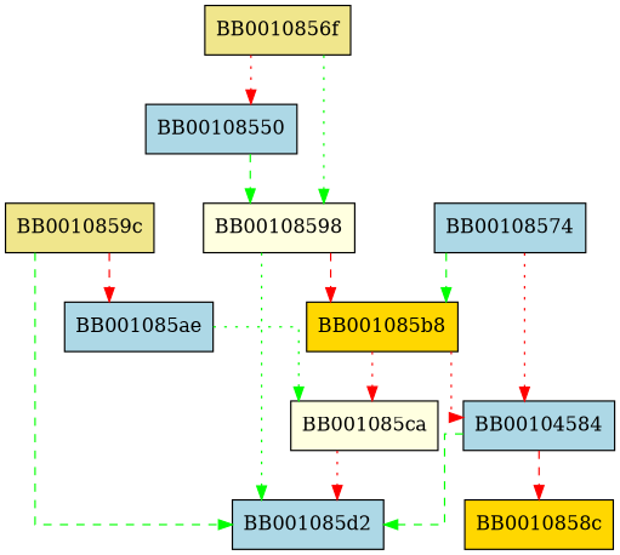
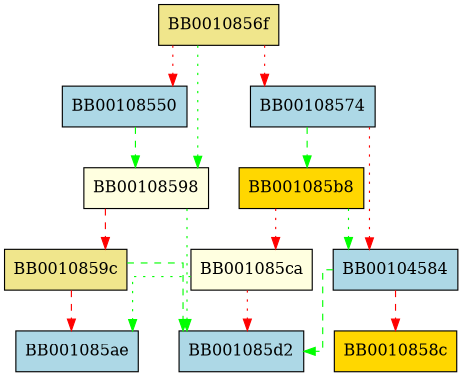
  digraph {
    splines=ortho
    node [fillcolor=lightblue shape=box style=filled]
    edge [color=green style=dotted]
    BB00108598 [fillcolor=lightyellow]
    BB00108550
    BB001085d2
    BB0010859c [fillcolor=khaki]
    BB0010856f [fillcolor=khaki]
    BB00108574
    BB001085ae
    BB001085b8 [fillcolor=gold]
    n9 [label=BB00104584]
    BB001085ca [fillcolor=lightyellow]
    BB0010858c [fillcolor=gold]
    BB00108598 -> BB001085d2
-   BB00108598 -> BB001085b8 [color=red style=dashed]
+   BB00108598 -> BB0010859c [color=red style=dashed]
    BB00108550 -> BB00108598 [style=dashed]
    BB0010859c -> BB001085d2 [style=dashed]
    BB0010859c -> BB001085ae [color=red style=dashed]
    BB0010856f -> BB00108598
    BB0010856f -> BB00108550 [color=red]
+   BB0010856f -> BB00108574 [color=red]
    BB00108574 -> BB001085b8 [style=dashed]
    BB00108574 -> n9 [color=red]
-   BB001085b8 -> n9 [color=red]
+   BB001085b8 -> n9
    BB001085b8 -> BB001085ca [color=red]
    n9 -> BB001085d2 [style=dashed]
    n9 -> BB0010858c [color=red style=dashed]
    BB001085ca -> BB001085d2 [color=red]
-   BB001085ae -> BB001085ca
+   BB001085ca -> BB001085ae
  }
